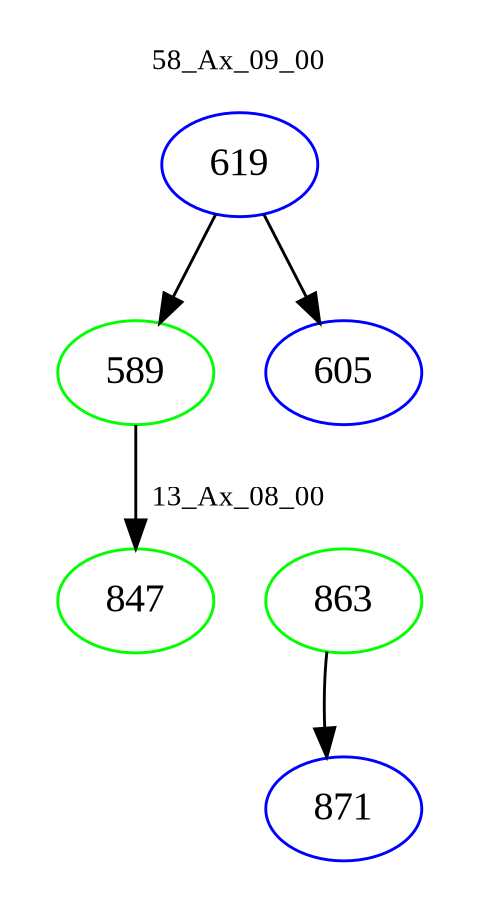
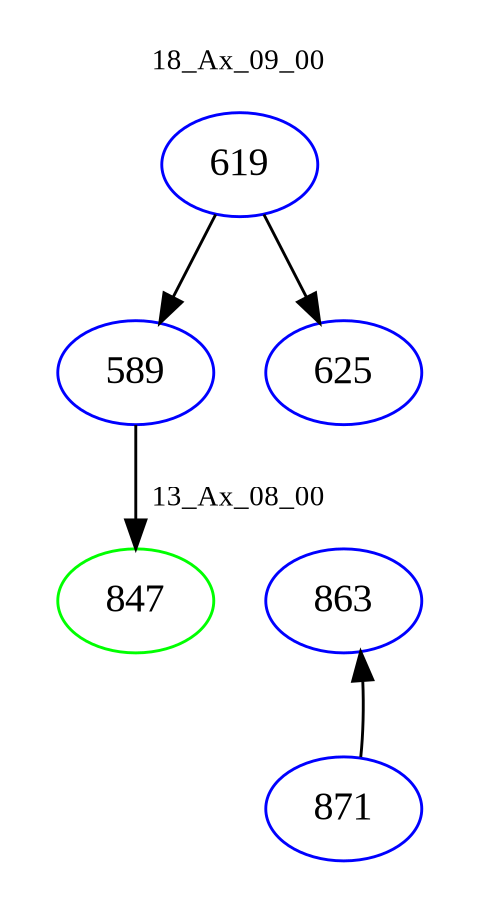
  digraph {
    fontname="Liberation Serif"
    node [color=blue fontname="Liberation Serif"]
    edge [color=black fontname="Liberation Serif"]
-   n1 [color=green label=863]
+   n1 [label=863]
    n2 [color=green label=847]
    n3 [label=871]
    n4 [label=619]
-   n5 [color=green label=589]
-   n6 [label=605]
+   n5 [label=589]
+   n6 [label=625]
    subgraph cluster_1 {
      color=white
      fontsize=10
      label="13_Ax_08_00"
      n1
      n2
      n3
    }
    subgraph cluster_2 {
      color=white
      fontsize=10
-     label="58_Ax_09_00"
+     label="18_Ax_09_00"
      n4
      n5
      n6
    }
-   n1 -> n3
+   n3 -> n1
    n4 -> n5
    n4 -> n6
    n5 -> n2
  }
